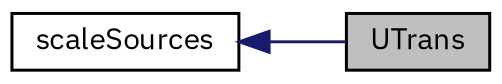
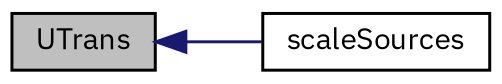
  digraph {
    rankdir=LR
    fontname="IBM Plex Sans"
    node [color=black fontname="IBM Plex Sans" fontsize=10 shape=record]
    n1 [fillcolor=grey75 fontcolor=black height=0.2 label=UTrans style=filled width=0.4]
    n2 [height=0.2 label=scaleSources width=0.4]
-   n2 -> n1 [color=midnightblue dir=back fontname="IBM Plex Sans" fontsize=10 labelfontname=Helvetica labelfontsize=10 style=solid]
+   n1 -> n2 [color=midnightblue dir=back fontname="IBM Plex Sans" fontsize=10 labelfontname=Helvetica labelfontsize=10 style=solid]
  }
